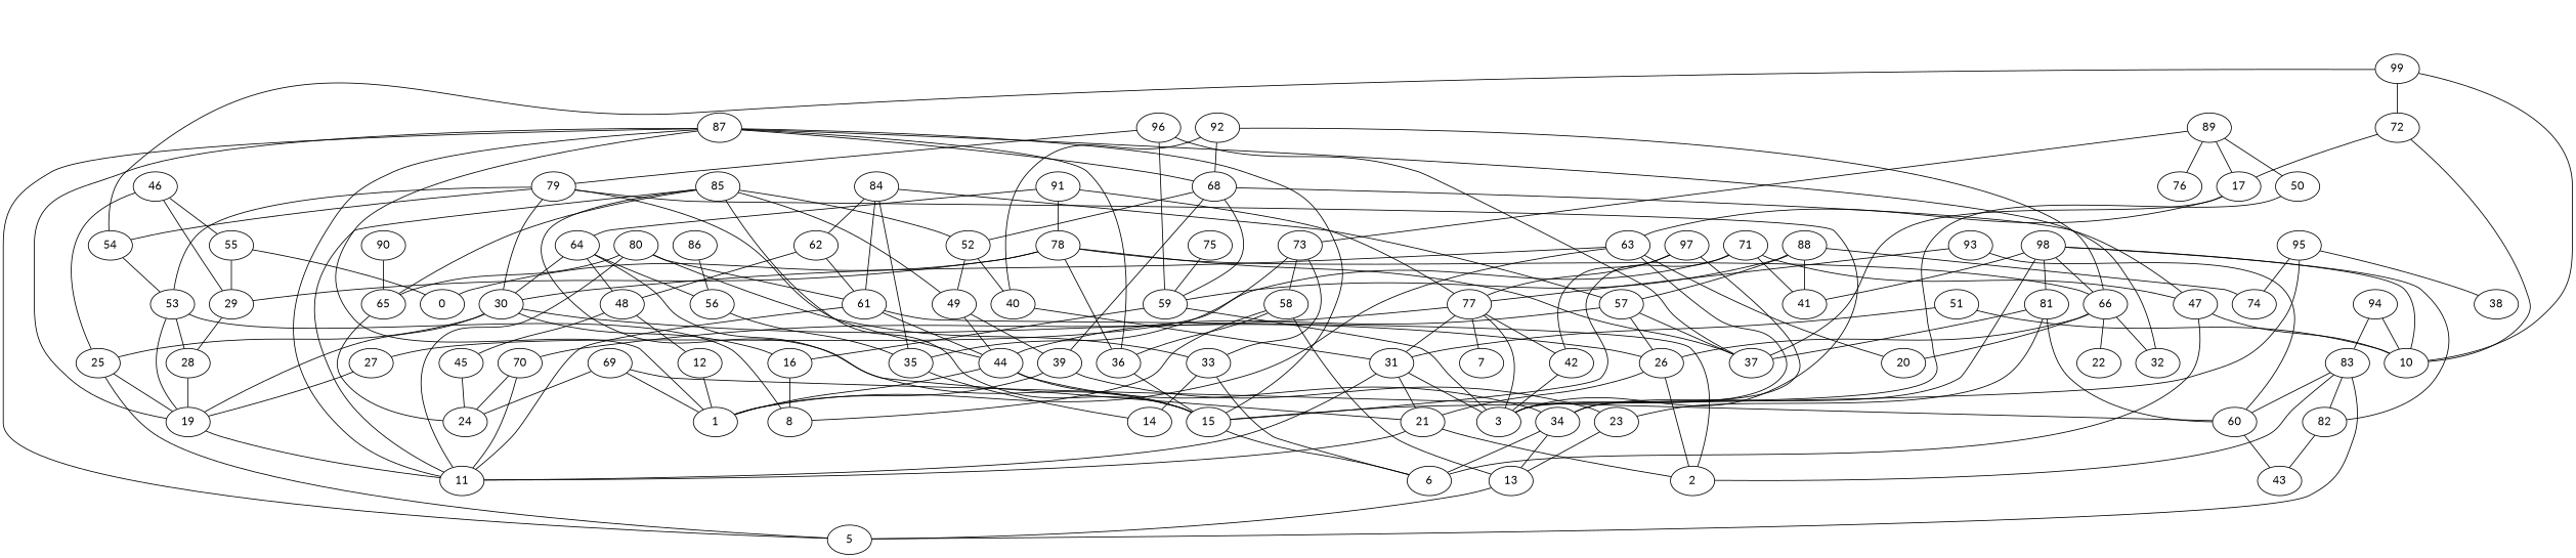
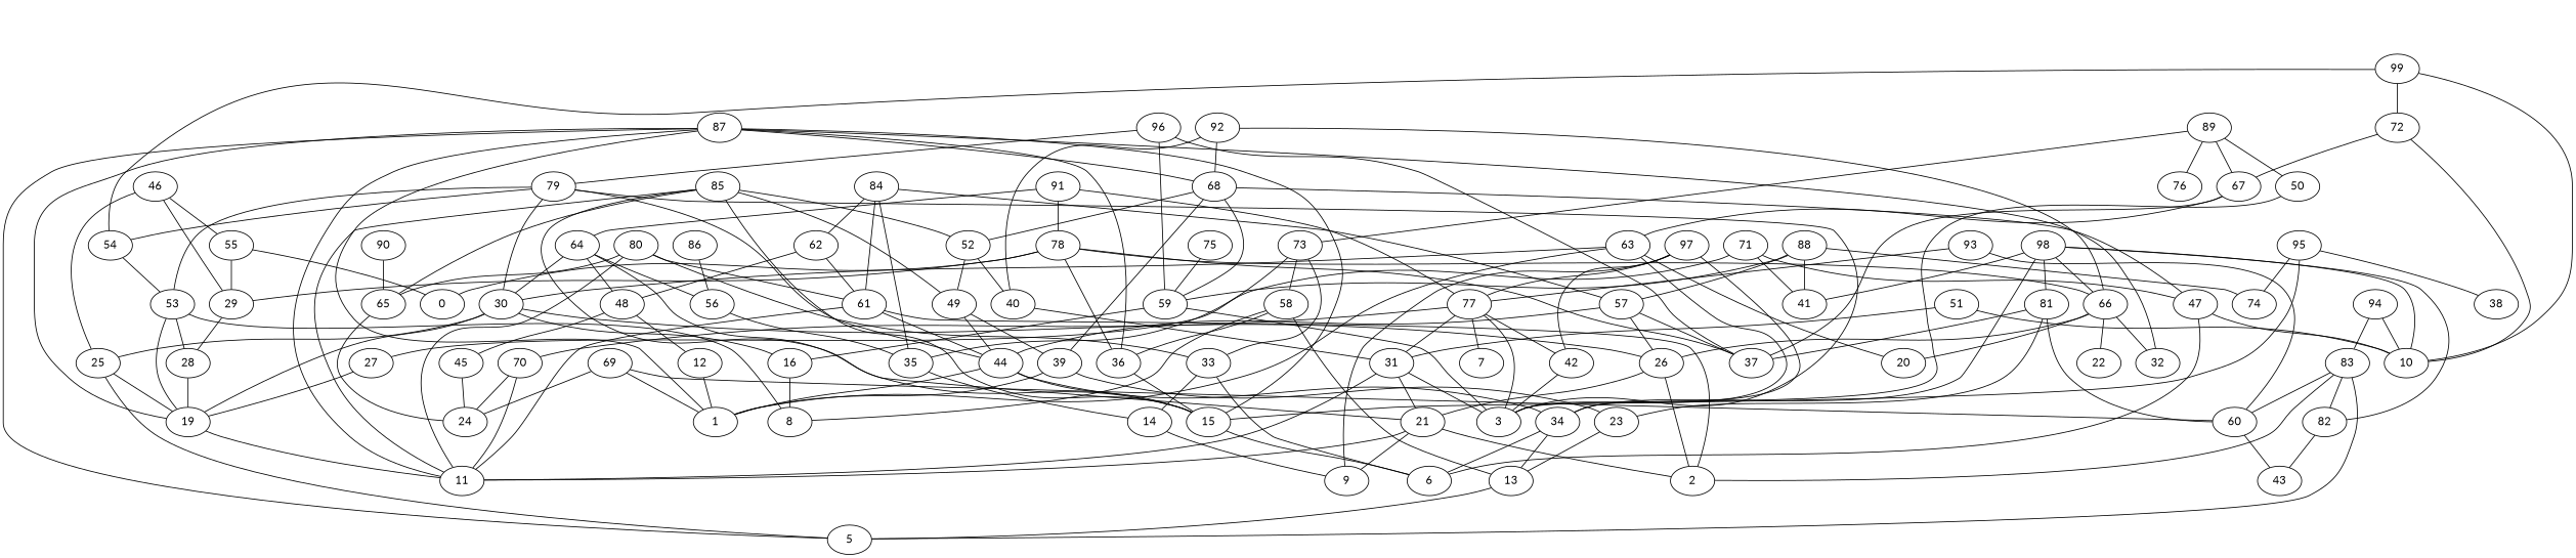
  graph {
    fontname=Lato
    node [fontname=Lato]
    edge [fontname=Lato]
    12
    1
    13
    5
    14
+   9
    15
    6
    16
    8
    19
    11
    21
    2
    23
    25
    26
    27
    28
    29
    30
    31
    3
    33
    34
    35
    36
    39
    40
    42
    44
    45
    24
    46
    55
    47
    10
    48
    49
    50
    51
    52
    53
    54
    0
    56
    57
    37
    58
    59
    60
    43
    61
    62
    63
    20
    64
    65
    66
    22
    32
-   67 [label=17]
+   67
    68
    69
    70
    71
    41
    72
    73
    75
    77
    7
    78
    79
    80
    81
    82
    83
    84
    85
    86
    87
    88
    74
    89
    76
    90
    91
    92
    93
    94
    95
    38
    96
    97
    98
    99
    12 -- 1
    13 -- 5
+   14 -- 9
    15 -- 6
    16 -- 8
    19 -- 11
+   21 -- 9
    21 -- 11
    21 -- 2
    23 -- 13
    25 -- 5
    25 -- 19
    26 -- 21
    26 -- 2
    27 -- 19
    28 -- 19
    29 -- 28
    30 -- 16
    30 -- 19
    30 -- 25
    30 -- 26
    31 -- 11
    31 -- 21
    31 -- 3
    33 -- 14
    33 -- 6
    34 -- 13
    34 -- 6
    35 -- 14
    36 -- 15
    39 -- 1
    39 -- 23
    40 -- 31
    42 -- 3
    44 -- 1
    44 -- 15
    44 -- 34
    45 -- 24
    46 -- 25
    46 -- 29
    46 -- 55
    55 -- 29
    55 -- 0
    47 -- 6
    47 -- 10
    48 -- 12
    48 -- 45
    49 -- 39
    49 -- 44
    50 -- 3
    51 -- 31
    51 -- 10
    52 -- 40
    52 -- 49
    53 -- 8
    53 -- 19
    53 -- 28
    54 -- 53
    56 -- 35
    57 -- 26
    57 -- 44
    57 -- 37
    58 -- 13
    58 -- 8
    58 -- 36
    59 -- 16
    59 -- 3
    60 -- 43
    61 -- 11
    61 -- 2
    61 -- 44
    62 -- 48
    62 -- 61
    63 -- 1
    63 -- 30
    63 -- 3
    63 -- 20
    64 -- 15
    64 -- 30
    64 -- 48
    64 -- 56
    65 -- 24
    66 -- 26
    66 -- 20
    66 -- 22
    66 -- 32
    67 -- 37
    67 -- 63
    68 -- 39
    68 -- 47
    68 -- 52
    68 -- 59
    69 -- 1
    69 -- 24
    69 -- 60
    70 -- 11
    70 -- 24
-   71 -- 15
    71 -- 27
    71 -- 47
    71 -- 41
    72 -- 10
    72 -- 67
    73 -- 33
    73 -- 35
    73 -- 58
    75 -- 59
    77 -- 31
    77 -- 3
    77 -- 42
    77 -- 70
    77 -- 7
    78 -- 29
    78 -- 36
    78 -- 0
    78 -- 37
    78 -- 66
    79 -- 30
    79 -- 3
    79 -- 44
    79 -- 53
    79 -- 54
    80 -- 11
    80 -- 33
    80 -- 61
    80 -- 65
    81 -- 23
    81 -- 37
    81 -- 60
    82 -- 43
    83 -- 5
    83 -- 2
    83 -- 60
    83 -- 82
    84 -- 35
    84 -- 57
    84 -- 61
    84 -- 62
    85 -- 15
    85 -- 11
    85 -- 21
    85 -- 49
    85 -- 52
    85 -- 65
    86 -- 56
    87 -- 1
    87 -- 5
    87 -- 15
    87 -- 19
    87 -- 11
    87 -- 36
    87 -- 32
    87 -- 68
    88 -- 57
    88 -- 59
    88 -- 41
    88 -- 74
    89 -- 50
    89 -- 67
    89 -- 73
    89 -- 76
    90 -- 65
    91 -- 64
    91 -- 77
    91 -- 78
    92 -- 40
    92 -- 66
    92 -- 68
    93 -- 60
    93 -- 77
    94 -- 10
    94 -- 83
    95 -- 15
    95 -- 74
    95 -- 38
    96 -- 37
    96 -- 59
    96 -- 79
+   97 -- 9
    97 -- 34
    97 -- 42
    97 -- 77
    98 -- 34
    98 -- 10
    98 -- 66
    98 -- 41
    98 -- 81
    98 -- 82
    99 -- 10
    99 -- 54
    99 -- 72
  }
